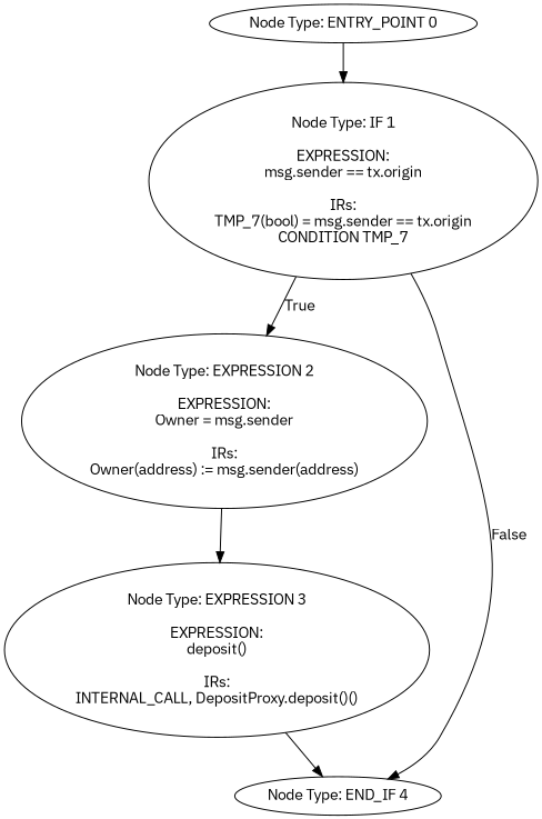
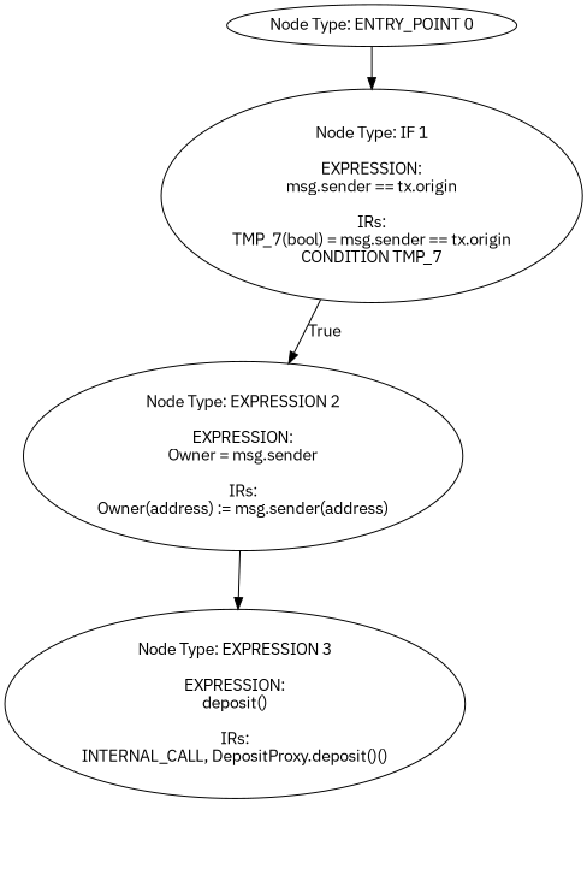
  digraph {
    fontname="IBM Plex Sans"
    node [fontname="IBM Plex Sans"]
    edge [fontname="IBM Plex Sans"]
    n1 [label="Node Type: ENTRY_POINT 0\n"]
    n2 [label="Node Type: IF 1\n\nEXPRESSION:\nmsg.sender == tx.origin\n\nIRs:\nTMP_7(bool) = msg.sender == tx.origin\nCONDITION TMP_7"]
    n3 [label="Node Type: EXPRESSION 2\n\nEXPRESSION:\nOwner = msg.sender\n\nIRs:\nOwner(address) := msg.sender(address)"]
-   n4 [label="Node Type: END_IF 4\n"]
    n5 [label="Node Type: EXPRESSION 3\n\nEXPRESSION:\ndeposit()\n\nIRs:\nINTERNAL_CALL, DepositProxy.deposit()()"]
    n1 -> n2
    n2 -> n3 [label=True]
-   n2 -> n4 [label=False]
    n3 -> n5
-   n5 -> n4
  }
